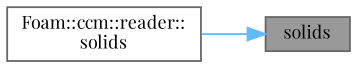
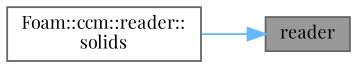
  digraph {
    rankdir=RL
    fontname="Playfair Display"
    node [fontname="Playfair Display" fontsize=10 shape=box style=filled]
-   n1 [color=gray40 fillcolor=grey60 fontcolor=black height=0.2 label=solids width=0.4]
+   n1 [color=gray40 fillcolor=grey60 fontcolor=black height=0.2 label=reader width=0.4]
    n2 [color=grey40 fillcolor=white height=0.2 label="Foam::ccm::reader::\lsolids" width=0.4]
    n1 -> n2 [color=steelblue1 dir=back fontname="Playfair Display" fontsize=10 labelfontname=Helvetica labelfontsize=10 style=solid]
  }
